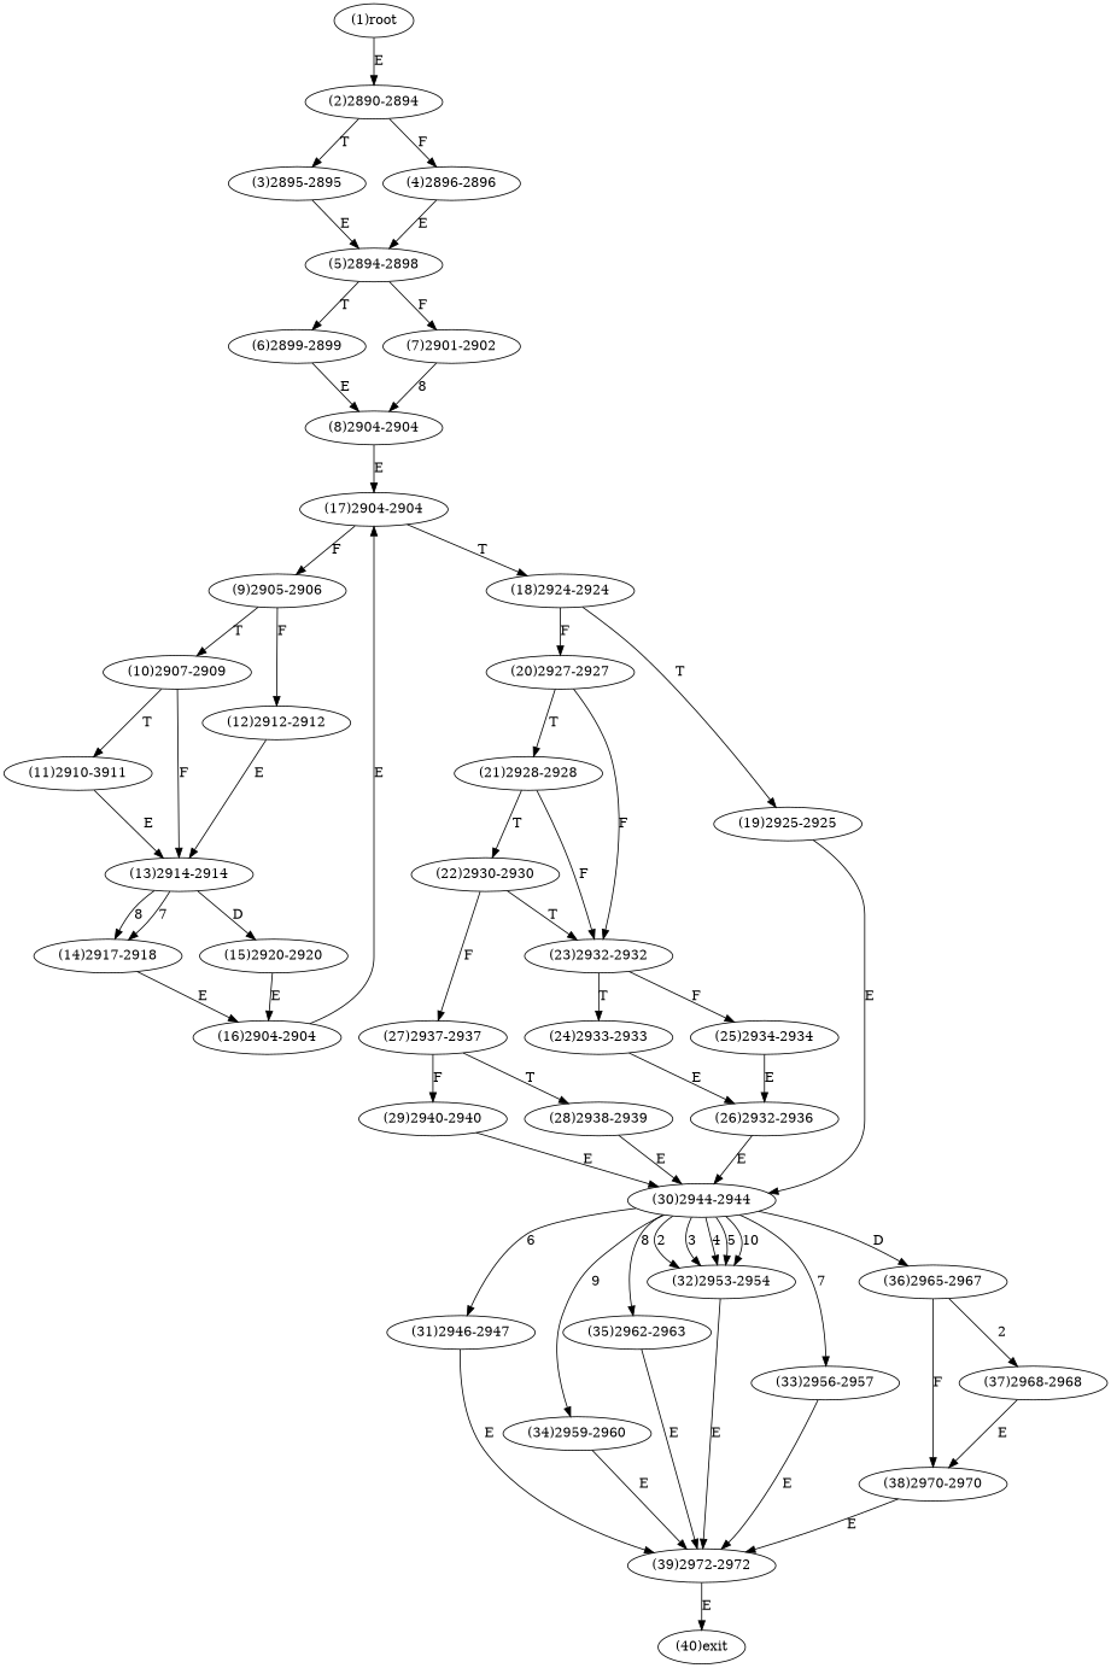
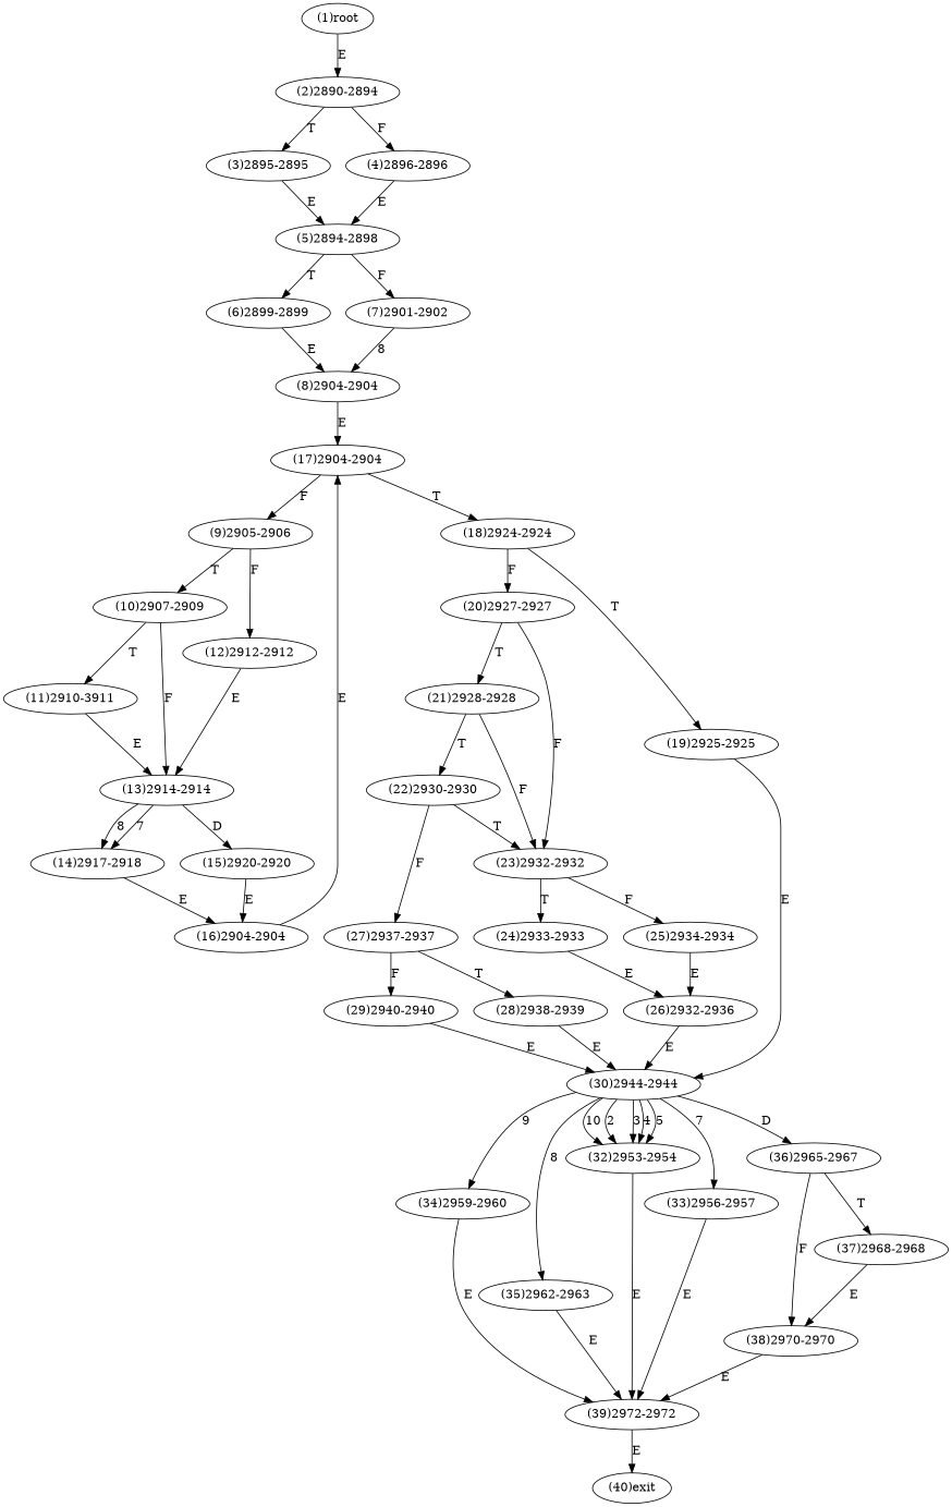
  digraph {
    n1 [label="(1)root"]
    n2 [label="(2)2890-2894"]
    n3 [label="(3)2895-2895"]
    n4 [label="(4)2896-2896"]
    n5 [label="(5)2894-2898"]
    n6 [label="(6)2899-2899"]
    n7 [label="(7)2901-2902"]
    n8 [label="(8)2904-2904"]
    n9 [label="(17)2904-2904"]
    n10 [label="(9)2905-2906"]
    n11 [label="(18)2924-2924"]
    n12 [label="(10)2907-2909"]
    n13 [label="(12)2912-2912"]
    n14 [label="(11)2910-3911"]
    n15 [label="(13)2914-2914"]
    n16 [label="(14)2917-2918"]
    n17 [label="(15)2920-2920"]
    n18 [label="(16)2904-2904"]
    n19 [label="(19)2925-2925"]
    n20 [label="(20)2927-2927"]
    n21 [label="(30)2944-2944"]
-   n22 [label="(31)2946-2947"]
    n23 [label="(34)2959-2960"]
    n24 [label="(35)2962-2963"]
    n25 [label="(32)2953-2954"]
    n26 [label="(33)2956-2957"]
    n27 [label="(36)2965-2967"]
    n28 [label="(21)2928-2928"]
    n29 [label="(23)2932-2932"]
    n30 [label="(22)2930-2930"]
    n31 [label="(25)2934-2934"]
    n32 [label="(24)2933-2933"]
    n33 [label="(27)2937-2937"]
    n34 [label="(26)2932-2936"]
    n35 [label="(29)2940-2940"]
    n36 [label="(28)2938-2939"]
    n37 [label="(39)2972-2972"]
    n38 [label="(40)exit"]
    n39 [label="(38)2970-2970"]
    n40 [label="(37)2968-2968"]
    n1 -> n2 [label=E]
    n2 -> n3 [label=T]
    n2 -> n4 [label=F]
    n3 -> n5 [label=E]
    n4 -> n5 [label=E]
    n5 -> n6 [label=T]
    n5 -> n7 [label=F]
    n6 -> n8 [label=E]
    n7 -> n8 [label=8]
    n8 -> n9 [label=E]
    n9 -> n10 [label=F]
    n9 -> n11 [label=T]
    n10 -> n12 [label=T]
    n10 -> n13 [label=F]
    n11 -> n19 [label=T]
    n11 -> n20 [label=F]
    n12 -> n14 [label=T]
    n12 -> n15 [label=F]
    n13 -> n15 [label=E]
    n14 -> n15 [label=E]
    n15 -> n16 [label=7]
    n15 -> n16 [label=8]
    n15 -> n17 [label=D]
    n16 -> n18 [label=E]
    n17 -> n18 [label=E]
    n18 -> n9 [label=E]
    n19 -> n21 [label=E]
    n20 -> n28 [label=T]
    n20 -> n29 [label=F]
-   n21 -> n22 [label=6]
    n21 -> n23 [label=9]
    n21 -> n24 [label=8]
    n21 -> n25 [label=2]
    n21 -> n25 [label=3]
    n21 -> n25 [label=4]
    n21 -> n25 [label=5]
    n21 -> n25 [label=10]
    n21 -> n26 [label=7]
    n21 -> n27 [label=D]
-   n22 -> n37 [label=E]
    n23 -> n37 [label=E]
    n24 -> n37 [label=E]
    n25 -> n37 [label=E]
    n26 -> n37 [label=E]
    n27 -> n39 [label=F]
-   n27 -> n40 [label=2]
+   n27 -> n40 [label=T]
    n28 -> n29 [label=F]
    n28 -> n30 [label=T]
    n29 -> n31 [label=F]
    n29 -> n32 [label=T]
    n30 -> n29 [label=T]
    n30 -> n33 [label=F]
    n31 -> n34 [label=E]
    n32 -> n34 [label=E]
    n33 -> n35 [label=F]
    n33 -> n36 [label=T]
    n34 -> n21 [label=E]
    n35 -> n21 [label=E]
    n36 -> n21 [label=E]
    n37 -> n38 [label=E]
    n39 -> n37 [label=E]
    n40 -> n39 [label=E]
  }
